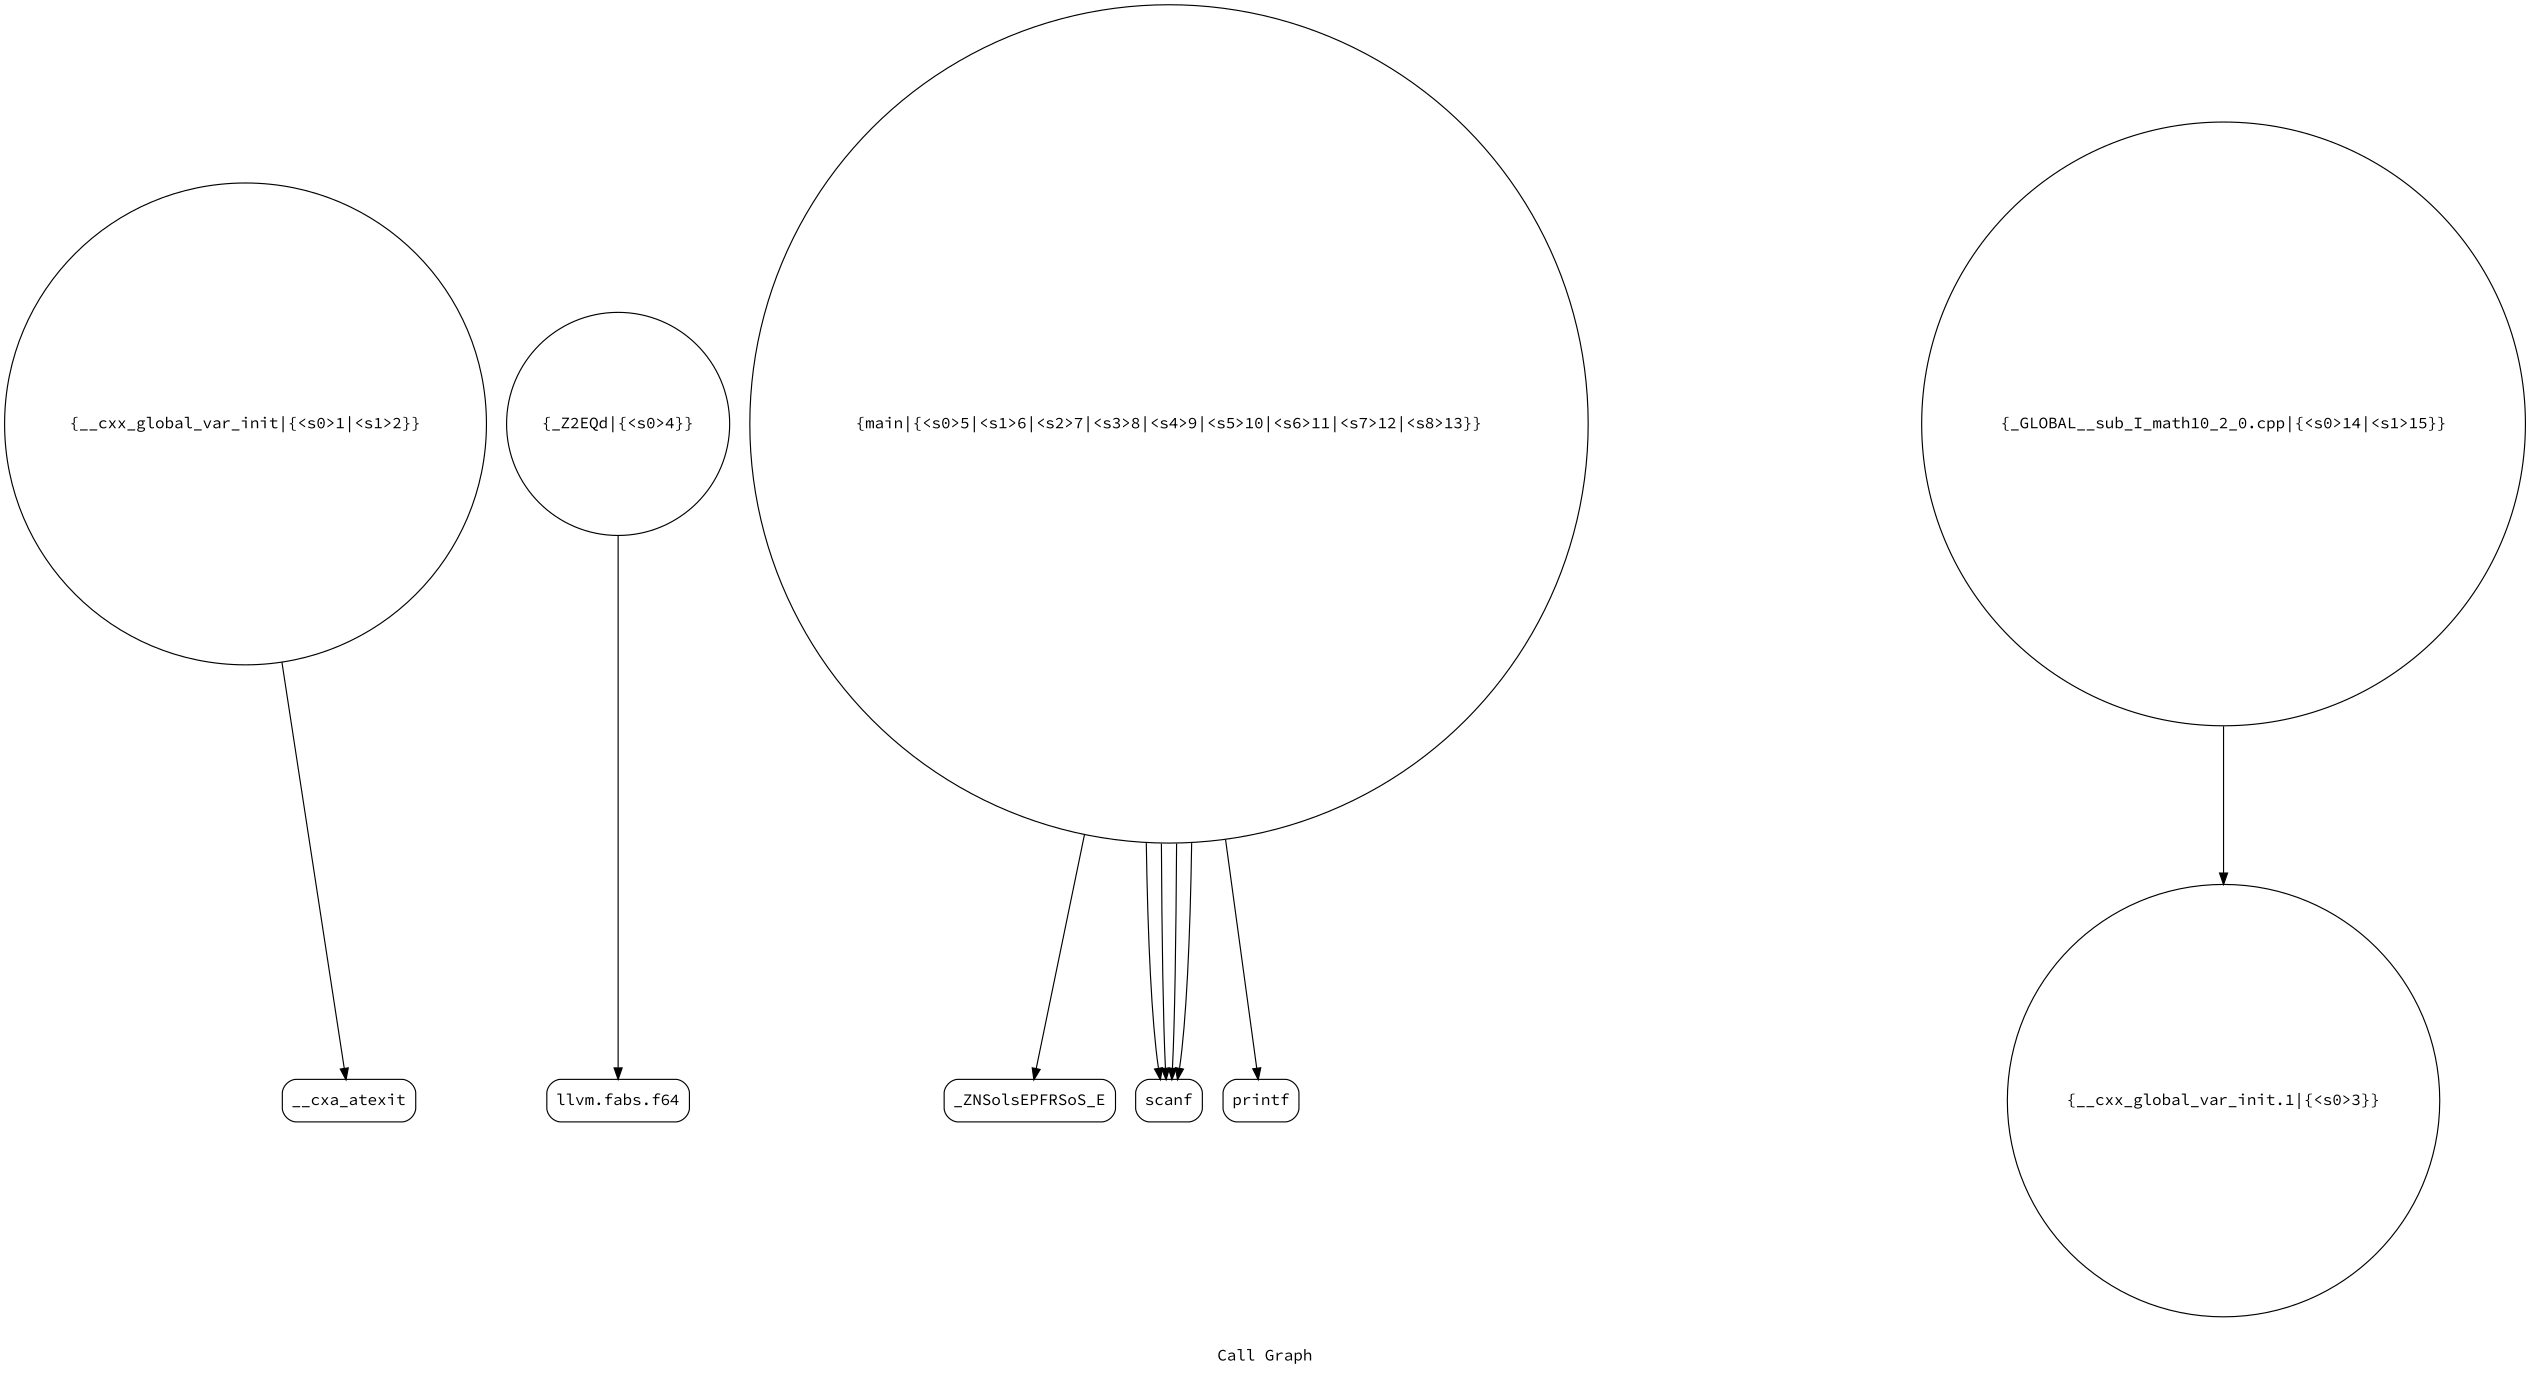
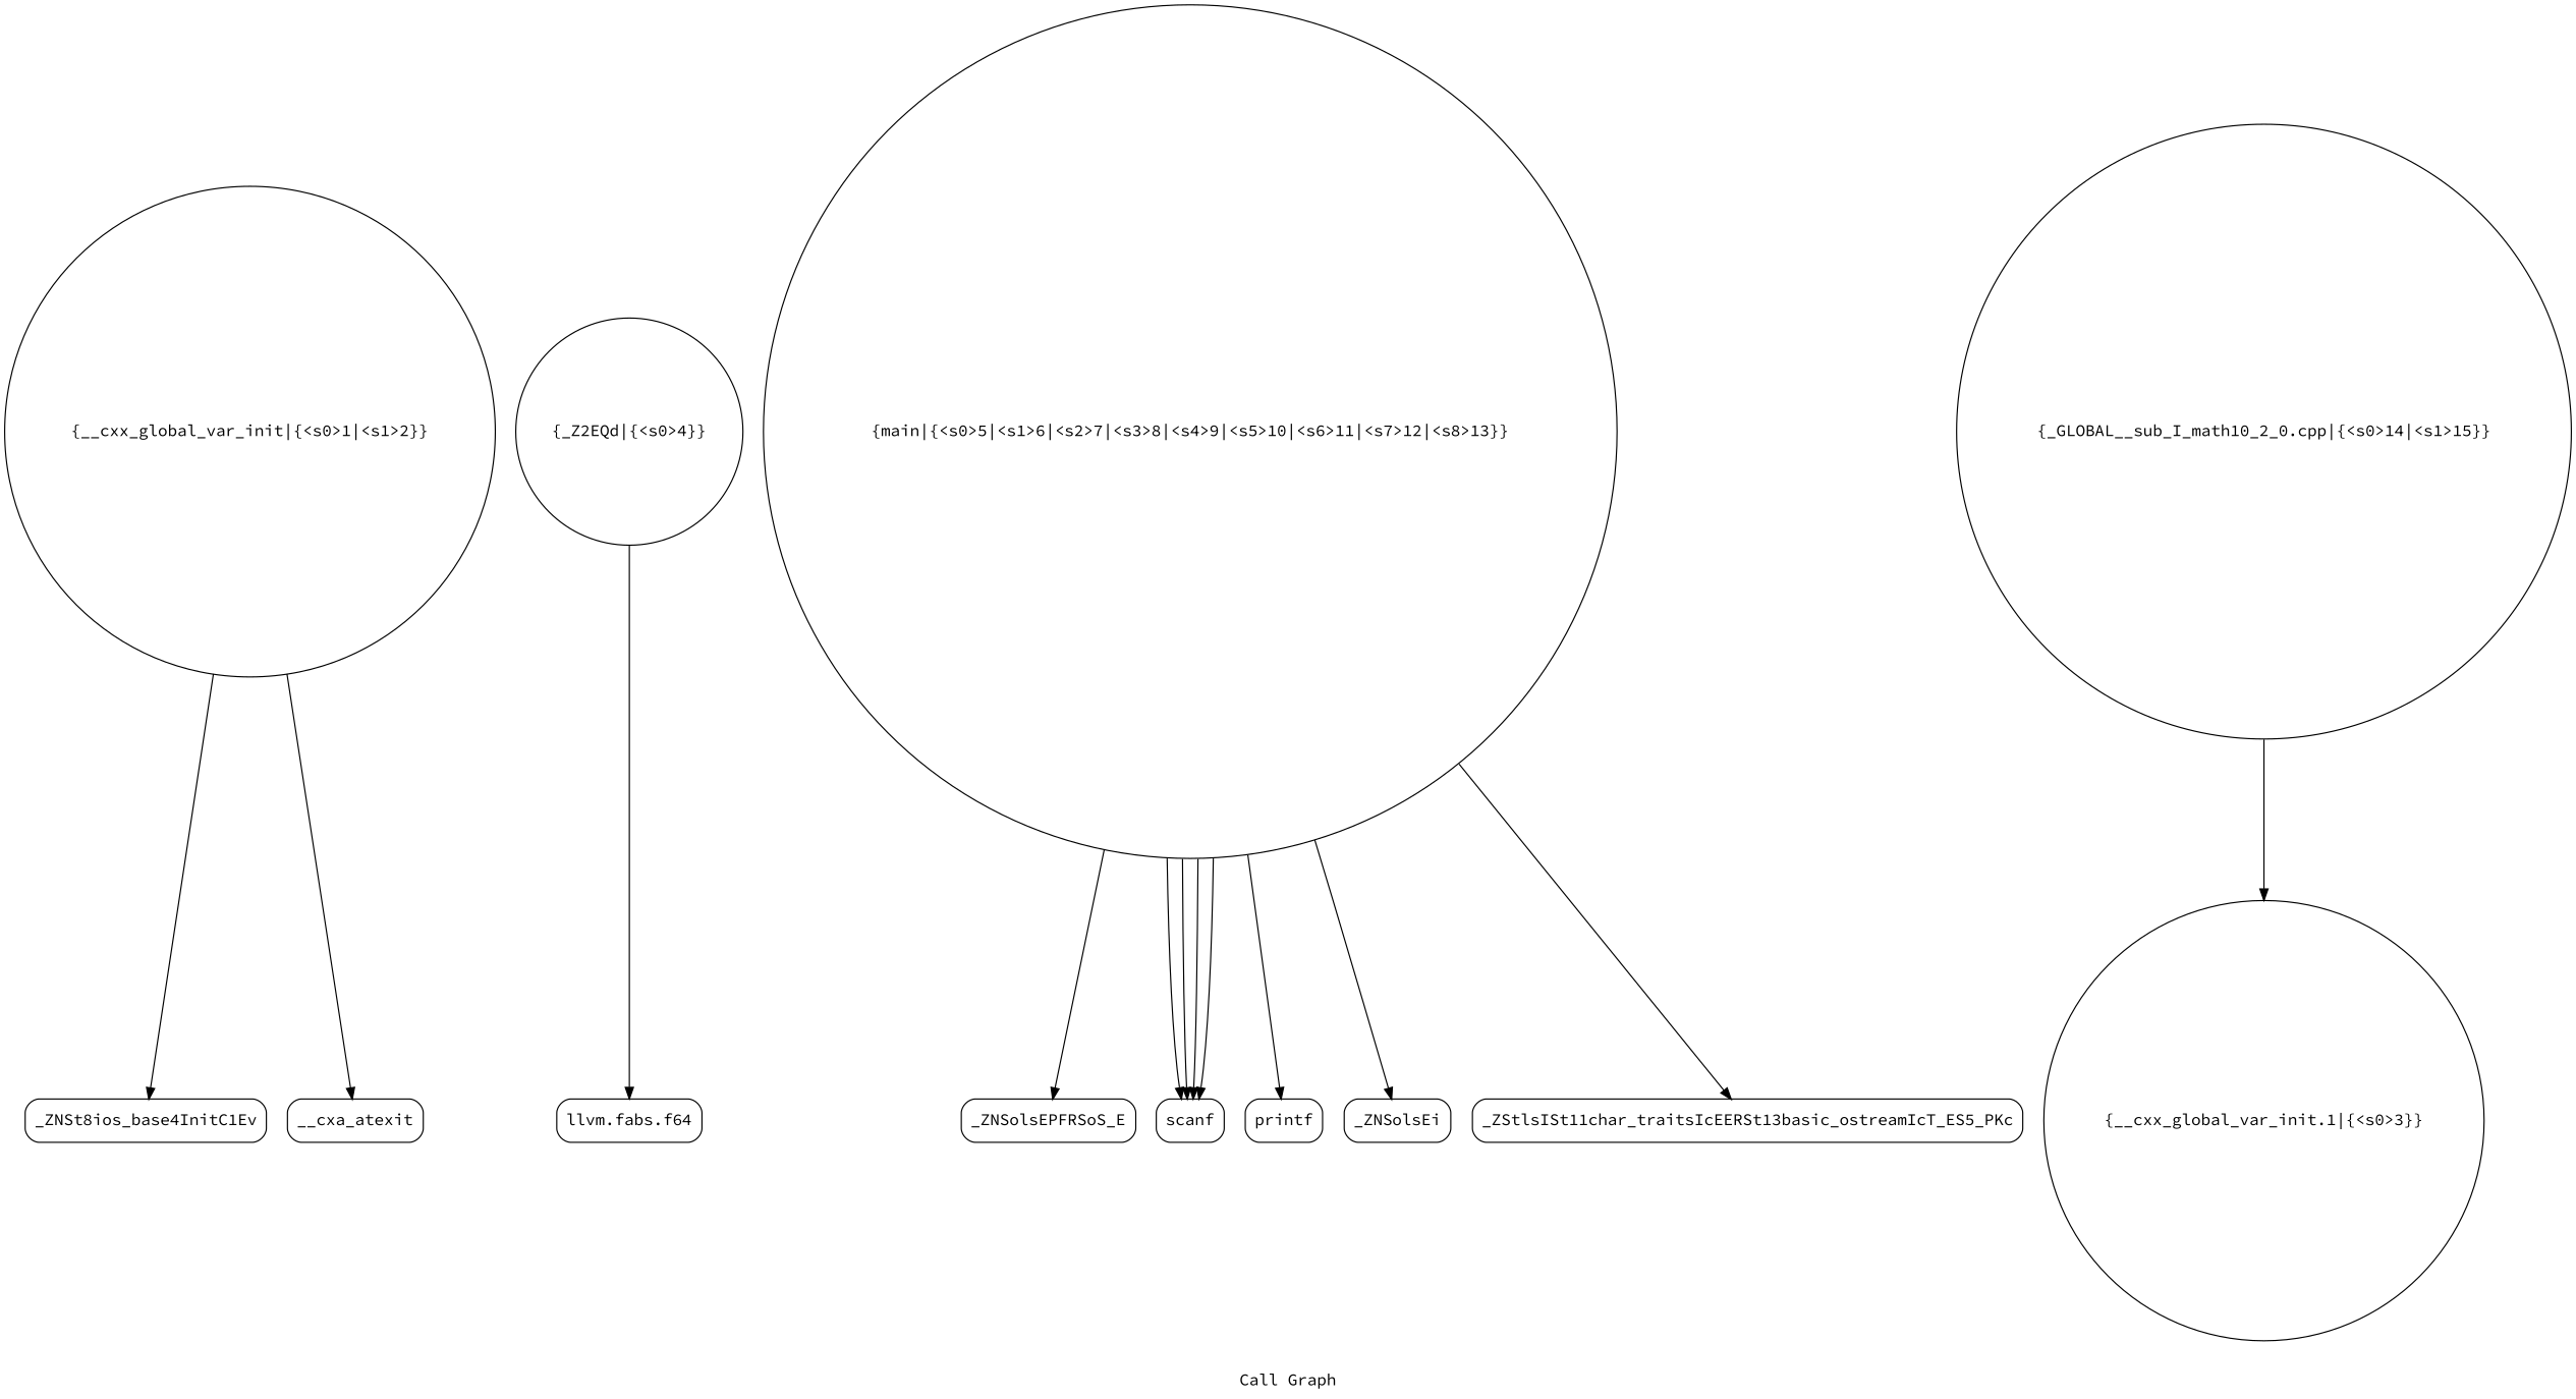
  digraph {
    fontname="Source Code Pro"
    label="Call Graph"
    node [fontname="Source Code Pro" shape=Mrecord]
    edge [color=black fontname="Source Code Pro" tailport=s0]
    n1 [label="{__cxx_global_var_init|{<s0>1|<s1>2}}" shape=circle]
+   n2 [label="{_ZNSt8ios_base4InitC1Ev}"]
    n3 [label="{__cxa_atexit}"]
    n4 [label="{llvm.fabs.f64}"]
    n5 [label="{_ZNSolsEPFRSoS_E}"]
    n6 [label="{scanf}"]
    n7 [label="{_GLOBAL__sub_I_math10_2_0.cpp|{<s0>14|<s1>15}}" shape=circle]
    n8 [label="{__cxx_global_var_init.1|{<s0>3}}" shape=circle]
    n9 [label="{printf}"]
    n10 [label="{_Z2EQd|{<s0>4}}" shape=circle]
+   n11 [label="{_ZNSolsEi}"]
    n12 [label="{main|{<s0>5|<s1>6|<s2>7|<s3>8|<s4>9|<s5>10|<s6>11|<s7>12|<s8>13}}" shape=circle]
+   n13 [label="{_ZStlsISt11char_traitsIcEERSt13basic_ostreamIcT_ES5_PKc}"]
+   n1 -> n2
    n1 -> n3 [tailport=s1]
    n7 -> n8 [tailport=s1]
    n10 -> n4
    n12 -> n5 [tailport=s8]
    n12 -> n6
    n12 -> n6 [tailport=s2]
    n12 -> n6 [tailport=s3]
    n12 -> n6 [tailport=s4]
    n12 -> n9 [tailport=s5]
+   n12 -> n11 [tailport=s7]
+   n12 -> n13 [tailport=s6]
  }
